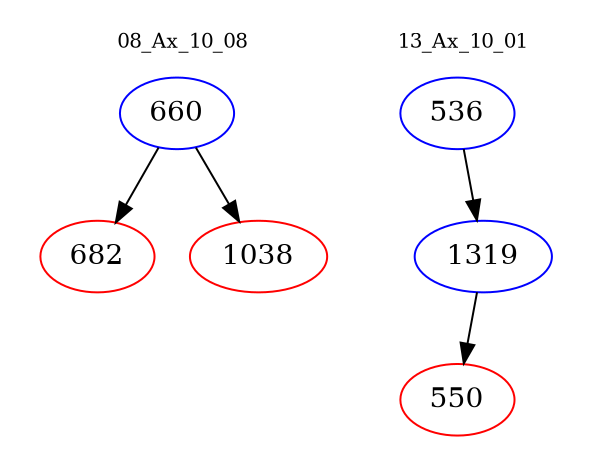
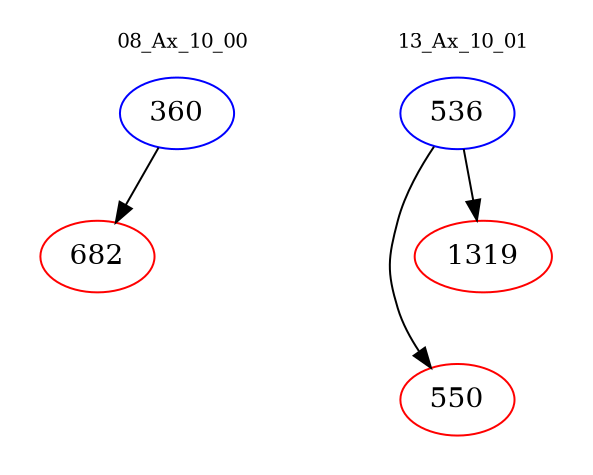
  digraph {
    node [color=red]
    edge [color=black]
-   n1 [color=blue label=660]
+   n1 [color=blue label=360]
    n2 [label=682]
-   n3 [label=1038]
    n4 [color=blue label=536]
    n5 [label=550]
-   n6 [color=blue label=1319]
+   n6 [label=1319]
    subgraph cluster_1 {
      color=white
      fontsize=10
-     label="08_Ax_10_08"
+     label="08_Ax_10_00"
      n1
      n2
-     n3
    }
    subgraph cluster_2 {
      color=white
      fontsize=10
      label="13_Ax_10_01"
      n4
      n5
      n6
    }
    n1 -> n2
-   n1 -> n3
-   n6 -> n5
+   n4 -> n5
    n4 -> n6
  }
